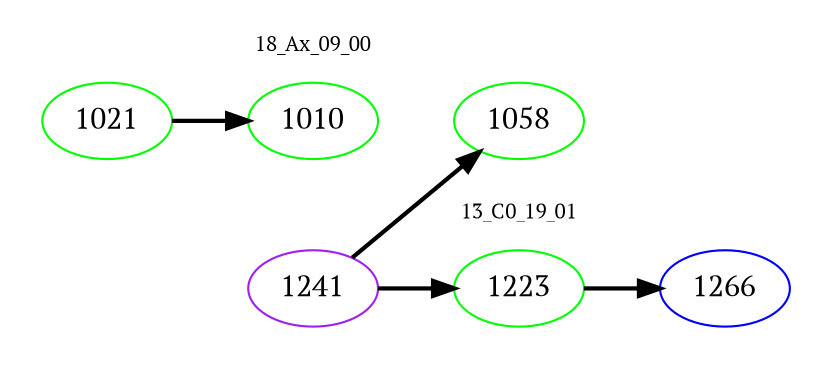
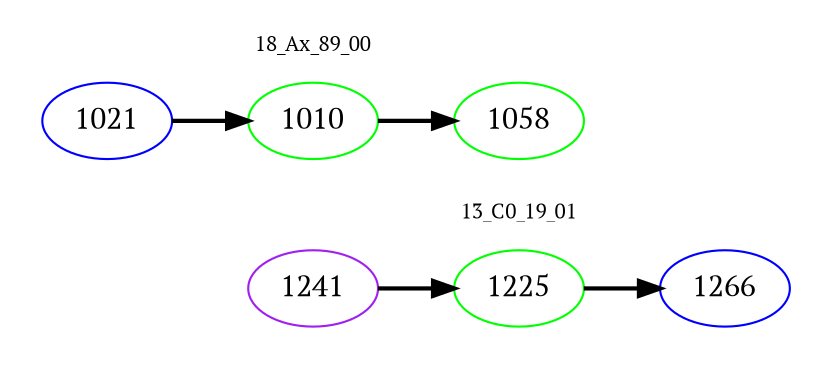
  digraph {
    fontname="PT Serif"
    rankdir=LR
    node [color=green fontname="PT Serif"]
    edge [color=black fontname="PT Serif" style=bold]
-   n1 [label=1021]
+   n1 [color=blue label=1021]
    n2 [label=1010]
    n3 [label=1058]
    n4 [color=purple label=1241]
-   n5 [label=1223]
+   n5 [label=1225]
    n6 [color=blue label=1266]
    subgraph cluster_1 {
      color=white
      fontsize=10
-     label="18_Ax_09_00"
+     label="18_Ax_89_00"
      n1
      n2
      n3
    }
    subgraph cluster_2 {
      color=white
      fontsize=10
      label="13_C0_19_01"
      n4
      n5
      n6
    }
    n1 -> n2
-   n4 -> n3
+   n2 -> n3
    n4 -> n5
    n5 -> n6
  }
